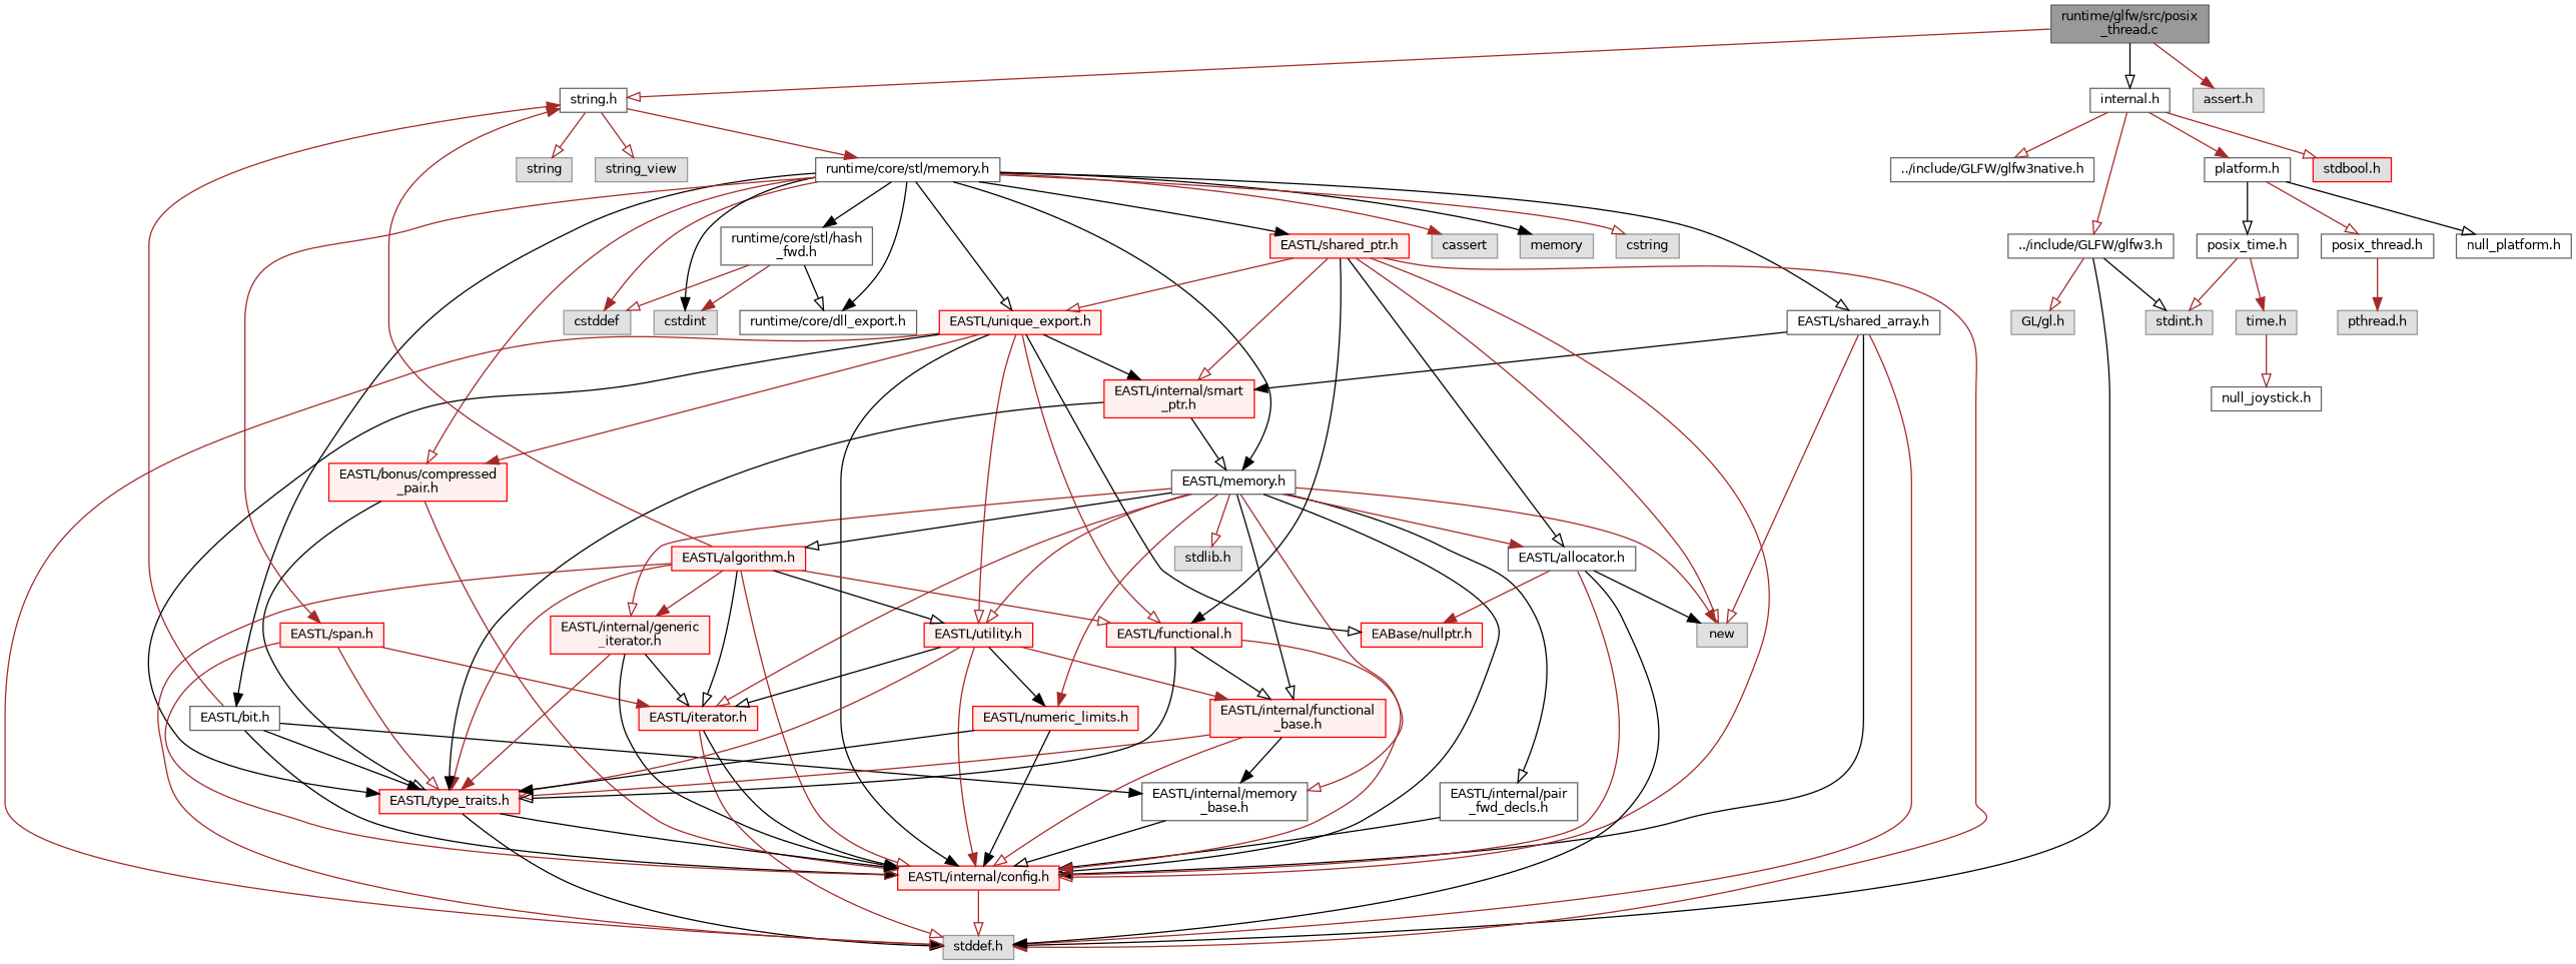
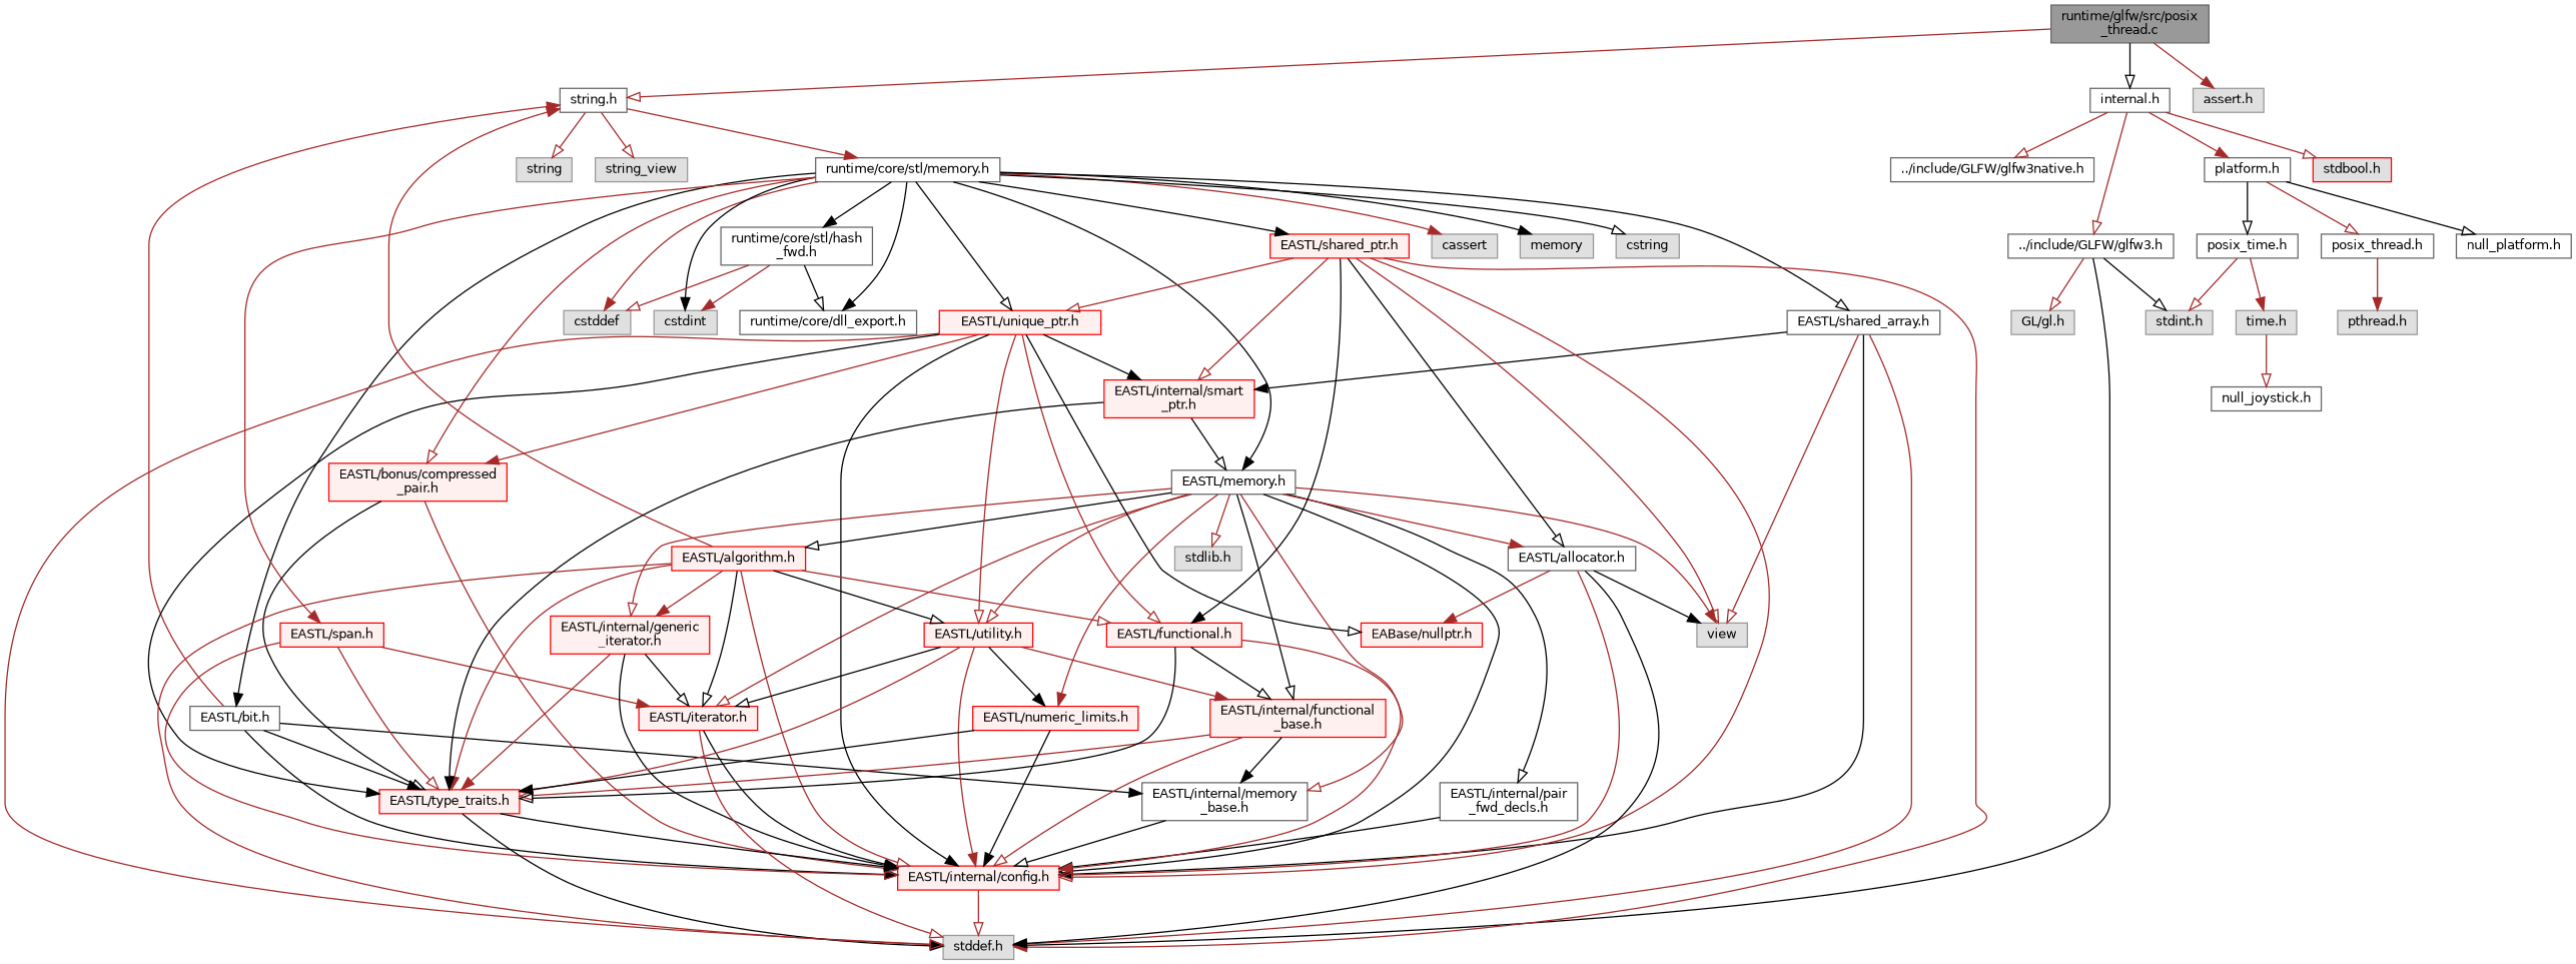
  digraph {
    fontname="DejaVu Sans"
    node [color=grey40 fillcolor=white fontname="DejaVu Sans" fontsize=10 shape=box style=filled]
    edge [arrowhead=onormal color=brown fontname="DejaVu Sans" fontsize=10 labelfontname=Helvetica labelfontsize=10 style=solid]
    n1 [color=gray40 fillcolor=grey60 fontcolor=black height=0.2 label="runtime/glfw/src/posix\l_thread.c" width=0.4]
    n2 [height=0.2 label="internal.h" width=0.4]
    n3 [color=grey60 fillcolor="#E0E0E0" height=0.2 label="assert.h" width=0.4]
    n4 [height=0.2 label="string.h" width=0.4]
    n5 [height=0.2 label="../include/GLFW/glfw3.h" width=0.4]
    n6 [color=red fillcolor="#E0E0E0" height=0.2 label="stdbool.h" width=0.4]
    n7 [height=0.2 label="platform.h" width=0.4]
    n8 [height=0.2 label="../include/GLFW/glfw3native.h" width=0.4]
    n9 [color=grey60 fillcolor="#E0E0E0" height=0.2 label=string width=0.4]
    n10 [color=grey60 fillcolor="#E0E0E0" height=0.2 label=string_view width=0.4]
    n11 [height=0.2 label="runtime/core/stl/memory.h" width=0.4]
    n12 [color=grey60 fillcolor="#E0E0E0" height=0.2 label="stddef.h" width=0.4]
    n13 [color=grey60 fillcolor="#E0E0E0" height=0.2 label="stdint.h" width=0.4]
    n14 [color=grey60 fillcolor="#E0E0E0" height=0.2 label="GL/gl.h" width=0.4]
    n15 [height=0.2 label="null_platform.h" width=0.4]
    n16 [height=0.2 label="posix_thread.h" width=0.4]
    n17 [height=0.2 label="posix_time.h" width=0.4]
    n18 [height=0.2 label="null_joystick.h" width=0.4]
    n19 [color=grey60 fillcolor="#E0E0E0" height=0.2 label="pthread.h" width=0.4]
    n20 [color=grey60 fillcolor="#E0E0E0" height=0.2 label="time.h" width=0.4]
    n21 [color=grey60 fillcolor="#E0E0E0" height=0.2 label=cstddef width=0.4]
    n22 [color=grey60 fillcolor="#E0E0E0" height=0.2 label=cstdint width=0.4]
    n23 [color=grey60 fillcolor="#E0E0E0" height=0.2 label=cassert width=0.4]
    n24 [color=grey60 fillcolor="#E0E0E0" height=0.2 label=memory width=0.4]
    n25 [color=grey60 fillcolor="#E0E0E0" height=0.2 label=cstring width=0.4]
    n26 [height=0.2 label="EASTL/bit.h" width=0.4]
    n27 [height=0.2 label="EASTL/memory.h" width=0.4]
    n28 [height=0.2 label="EASTL/shared_array.h" width=0.4]
-   n29 [color=red fillcolor="#FFF0F0" height=0.2 label="EASTL/unique_export.h" width=0.4]
+   n29 [color=red fillcolor="#FFF0F0" height=0.2 label="EASTL/unique_ptr.h" width=0.4]
    n30 [color=red fillcolor="#FFF0F0" height=0.2 label="EASTL/bonus/compressed\l_pair.h" width=0.4]
    n31 [color=red fillcolor="#FFF0F0" height=0.2 label="EASTL/shared_ptr.h" width=0.4]
    n32 [color=red fillcolor="#FFF0F0" height=0.2 label="EASTL/span.h" width=0.4]
    n33 [height=0.2 label="runtime/core/dll_export.h" width=0.4]
    n34 [height=0.2 label="runtime/core/stl/hash\l_fwd.h" width=0.4]
    n35 [color=red fillcolor="#FFF0F0" height=0.2 label="EASTL/internal/config.h" width=0.4]
    n36 [height=0.2 label="EASTL/internal/memory\l_base.h" width=0.4]
    n37 [color=red fillcolor="#FFF0F0" height=0.2 label="EASTL/type_traits.h" width=0.4]
    n38 [color=red fillcolor="#FFF0F0" height=0.2 label="EASTL/internal/generic\l_iterator.h" width=0.4]
    n39 [color=red fillcolor="#FFF0F0" height=0.2 label="EASTL/iterator.h" width=0.4]
    n40 [height=0.2 label="EASTL/internal/pair\l_fwd_decls.h" width=0.4]
    n41 [color=red fillcolor="#FFF0F0" height=0.2 label="EASTL/internal/functional\l_base.h" width=0.4]
    n42 [color=red fillcolor="#FFF0F0" height=0.2 label="EASTL/algorithm.h" width=0.4]
    n43 [color=red fillcolor="#FFF0F0" height=0.2 label="EASTL/utility.h" width=0.4]
    n44 [color=red fillcolor="#FFF0F0" height=0.2 label="EASTL/numeric_limits.h" width=0.4]
    n45 [height=0.2 label="EASTL/allocator.h" width=0.4]
-   n46 [color=grey60 fillcolor="#E0E0E0" height=0.2 label=new width=0.4]
+   n46 [color=grey60 fillcolor="#E0E0E0" height=0.2 label=view width=0.4]
    n47 [color=grey60 fillcolor="#E0E0E0" height=0.2 label="stdlib.h" width=0.4]
    n48 [color=red fillcolor="#FFF0F0" height=0.2 label="EASTL/internal/smart\l_ptr.h" width=0.4]
    n49 [color=red fillcolor="#FFF0F0" height=0.2 label="EASTL/functional.h" width=0.4]
    n50 [color=red fillcolor="#FFF0F0" height=0.2 label="EABase/nullptr.h" width=0.4]
    n1 -> n2 [color=black]
    n1 -> n3 [arrowhead=normal]
    n1 -> n4
    n2 -> n5
    n2 -> n6
    n2 -> n7 [arrowhead=normal]
    n2 -> n8
    n4 -> n9
    n4 -> n10
    n4 -> n11 [arrowhead=normal]
    n5 -> n12 [color=black]
    n5 -> n13 [color=black]
    n5 -> n14
    n7 -> n15 [color=black]
    n7 -> n16
    n7 -> n17 [color=black]
    n11 -> n21 [arrowhead=normal]
    n11 -> n22 [arrowhead=normal color=black]
    n11 -> n23 [arrowhead=normal]
    n11 -> n24 [arrowhead=normal color=black]
-   n11 -> n25
+   n11 -> n25 [color=black]
    n11 -> n26 [arrowhead=normal color=black]
    n11 -> n27 [arrowhead=normal color=black]
    n11 -> n28 [color=black]
    n11 -> n29 [color=black]
    n11 -> n30
    n11 -> n31 [arrowhead=normal color=black]
    n11 -> n32 [arrowhead=normal]
    n11 -> n33 [arrowhead=normal color=black]
    n11 -> n34 [arrowhead=normal color=black]
    n16 -> n19 [arrowhead=normal]
    n17 -> n13
    n17 -> n20 [arrowhead=normal]
    n20 -> n18
    n26 -> n4 [arrowhead=normal]
    n26 -> n35 [arrowhead=normal color=black]
    n26 -> n36 [arrowhead=normal color=black]
    n26 -> n37 [arrowhead=normal color=black]
    n27 -> n35 [color=black]
    n27 -> n36
    n27 -> n38
    n27 -> n39
    n27 -> n40 [color=black]
    n27 -> n41 [color=black]
    n27 -> n42 [color=black]
    n27 -> n43
    n27 -> n44 [arrowhead=normal]
    n27 -> n45 [arrowhead=normal]
    n27 -> n46 [arrowhead=normal]
    n27 -> n47
    n28 -> n12
    n28 -> n35 [arrowhead=normal color=black]
    n28 -> n46
    n28 -> n48 [arrowhead=normal color=black]
    n29 -> n12 [arrowhead=normal]
    n29 -> n30 [arrowhead=normal]
    n29 -> n35 [arrowhead=normal color=black]
    n29 -> n37 [arrowhead=normal color=black]
    n29 -> n43
    n29 -> n48 [arrowhead=normal color=black]
    n29 -> n49
    n29 -> n50 [color=black]
    n30 -> n35
    n30 -> n37 [color=black]
    n31 -> n12 [arrowhead=normal]
    n31 -> n29
    n31 -> n35
    n31 -> n45 [color=black]
    n31 -> n46
    n31 -> n48
    n31 -> n49 [arrowhead=normal color=black]
    n32 -> n35
    n32 -> n37
    n32 -> n39 [arrowhead=normal]
    n34 -> n21
    n34 -> n22 [arrowhead=normal]
    n34 -> n33 [color=black]
    n35 -> n12
    n36 -> n35 [color=black]
    n37 -> n12 [arrowhead=normal color=black]
    n37 -> n35 [arrowhead=normal color=black]
    n38 -> n35 [arrowhead=normal color=black]
    n38 -> n37 [arrowhead=normal]
    n38 -> n39 [color=black]
    n39 -> n12
    n39 -> n35 [arrowhead=normal color=black]
    n40 -> n35 [color=black]
    n41 -> n35
    n41 -> n36 [arrowhead=normal color=black]
    n41 -> n37
    n42 -> n4 [arrowhead=normal]
    n42 -> n12
    n42 -> n35
    n42 -> n37 [arrowhead=normal]
    n42 -> n38 [arrowhead=normal]
    n42 -> n39 [color=black]
    n42 -> n43 [color=black]
    n42 -> n49
    n43 -> n35 [arrowhead=normal]
    n43 -> n37 [arrowhead=normal]
    n43 -> n39 [color=black]
    n43 -> n41 [arrowhead=normal]
    n43 -> n44 [arrowhead=normal color=black]
    n44 -> n35 [arrowhead=normal color=black]
    n44 -> n37 [arrowhead=normal color=black]
    n45 -> n12 [arrowhead=normal color=black]
    n45 -> n35
    n45 -> n46 [arrowhead=normal color=black]
    n45 -> n50 [arrowhead=normal]
    n48 -> n27 [color=black]
    n48 -> n37 [arrowhead=normal color=black]
    n49 -> n35 [arrowhead=normal]
    n49 -> n37 [color=black]
    n49 -> n41 [color=black]
  }
